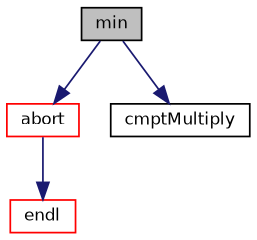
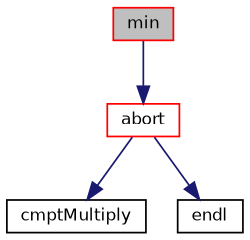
  digraph {
    rankdir=TB
    node [color=black fontname=Helvetica fontsize=10 shape=record]
    edge [color=midnightblue fontname=Helvetica fontsize=10 labelfontname=Helvetica labelfontsize=10 style=solid]
-   n1 [fillcolor=grey75 fontcolor=black height=0.2 label=min style=filled width=0.4]
+   n1 [color=red fillcolor=grey75 fontcolor=black height=0.2 label=min style=filled width=0.4]
    n2 [color=red height=0.2 label=abort width=0.4]
    n3 [height=0.2 label=cmptMultiply width=0.4]
-   n4 [color=red height=0.2 label=endl width=0.4]
+   n4 [height=0.2 label=endl width=0.4]
    n1 -> n2
-   n1 -> n3
+   n2 -> n3
    n2 -> n4
  }
